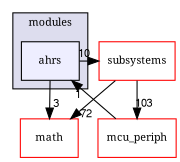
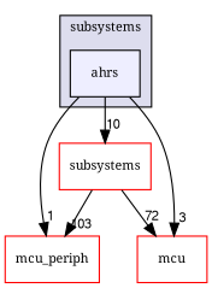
  digraph {
    compound=true
    fontname="Noto Serif"
    node [fillcolor=white fontname="Noto Serif" fontsize=10 shape=box style=filled color=red]
    edge [fontname="Noto Serif" labeldistance=1.5 labelfontname=FreeSans labelfontsize=10]
    n1 [fillcolor="#eeeeff" label=ahrs pencolor=black color=""]
    n2 [label=subsystems]
    n3 [label=mcu_periph fillcolor="" style=""]
-   n4 [label=math]
+   n4 [label=mcu]
    subgraph cluster_1 {
      bgcolor="#ddddee"
      fontsize=10
-     label=modules
+     label=subsystems
      pencolor=black
      n1
    }
    n1 -> n2 [headlabel=10]
-   n3 -> n1 [headlabel=1]
+   n1 -> n3 [headlabel=1]
    n1 -> n4 [headlabel=3]
    n2 -> n3 [headlabel=103]
    n2 -> n4 [headlabel=72]
  }
